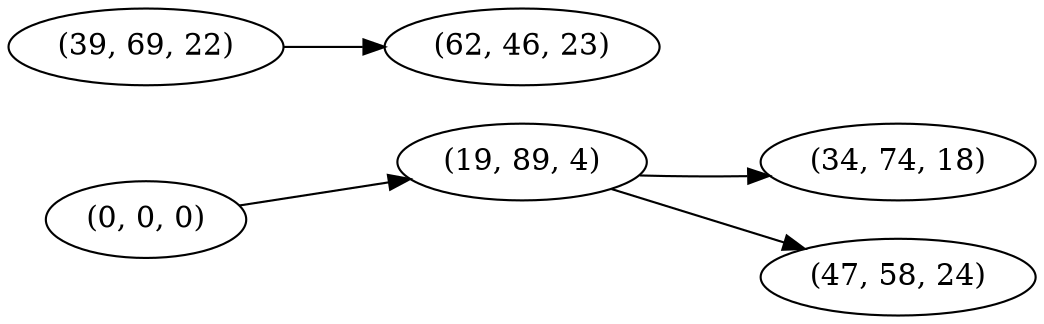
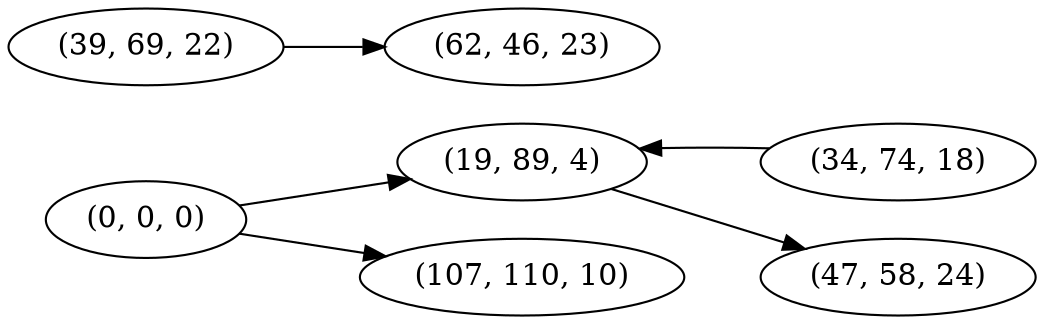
  digraph {
    rankdir=LR
    "(0, 0, 0)"
    "(19, 89, 4)"
+   "(107, 110, 10)"
    "(34, 74, 18)"
    "(47, 58, 24)"
    n6 [label="(62, 46, 23)"]
    "(39, 69, 22)"
    "(0, 0, 0)" -> "(19, 89, 4)"
-   "(19, 89, 4)" -> "(34, 74, 18)"
+   "(0, 0, 0)" -> "(107, 110, 10)"
+   "(34, 74, 18)" -> "(19, 89, 4)"
    "(19, 89, 4)" -> "(47, 58, 24)"
    "(39, 69, 22)" -> n6
  }
